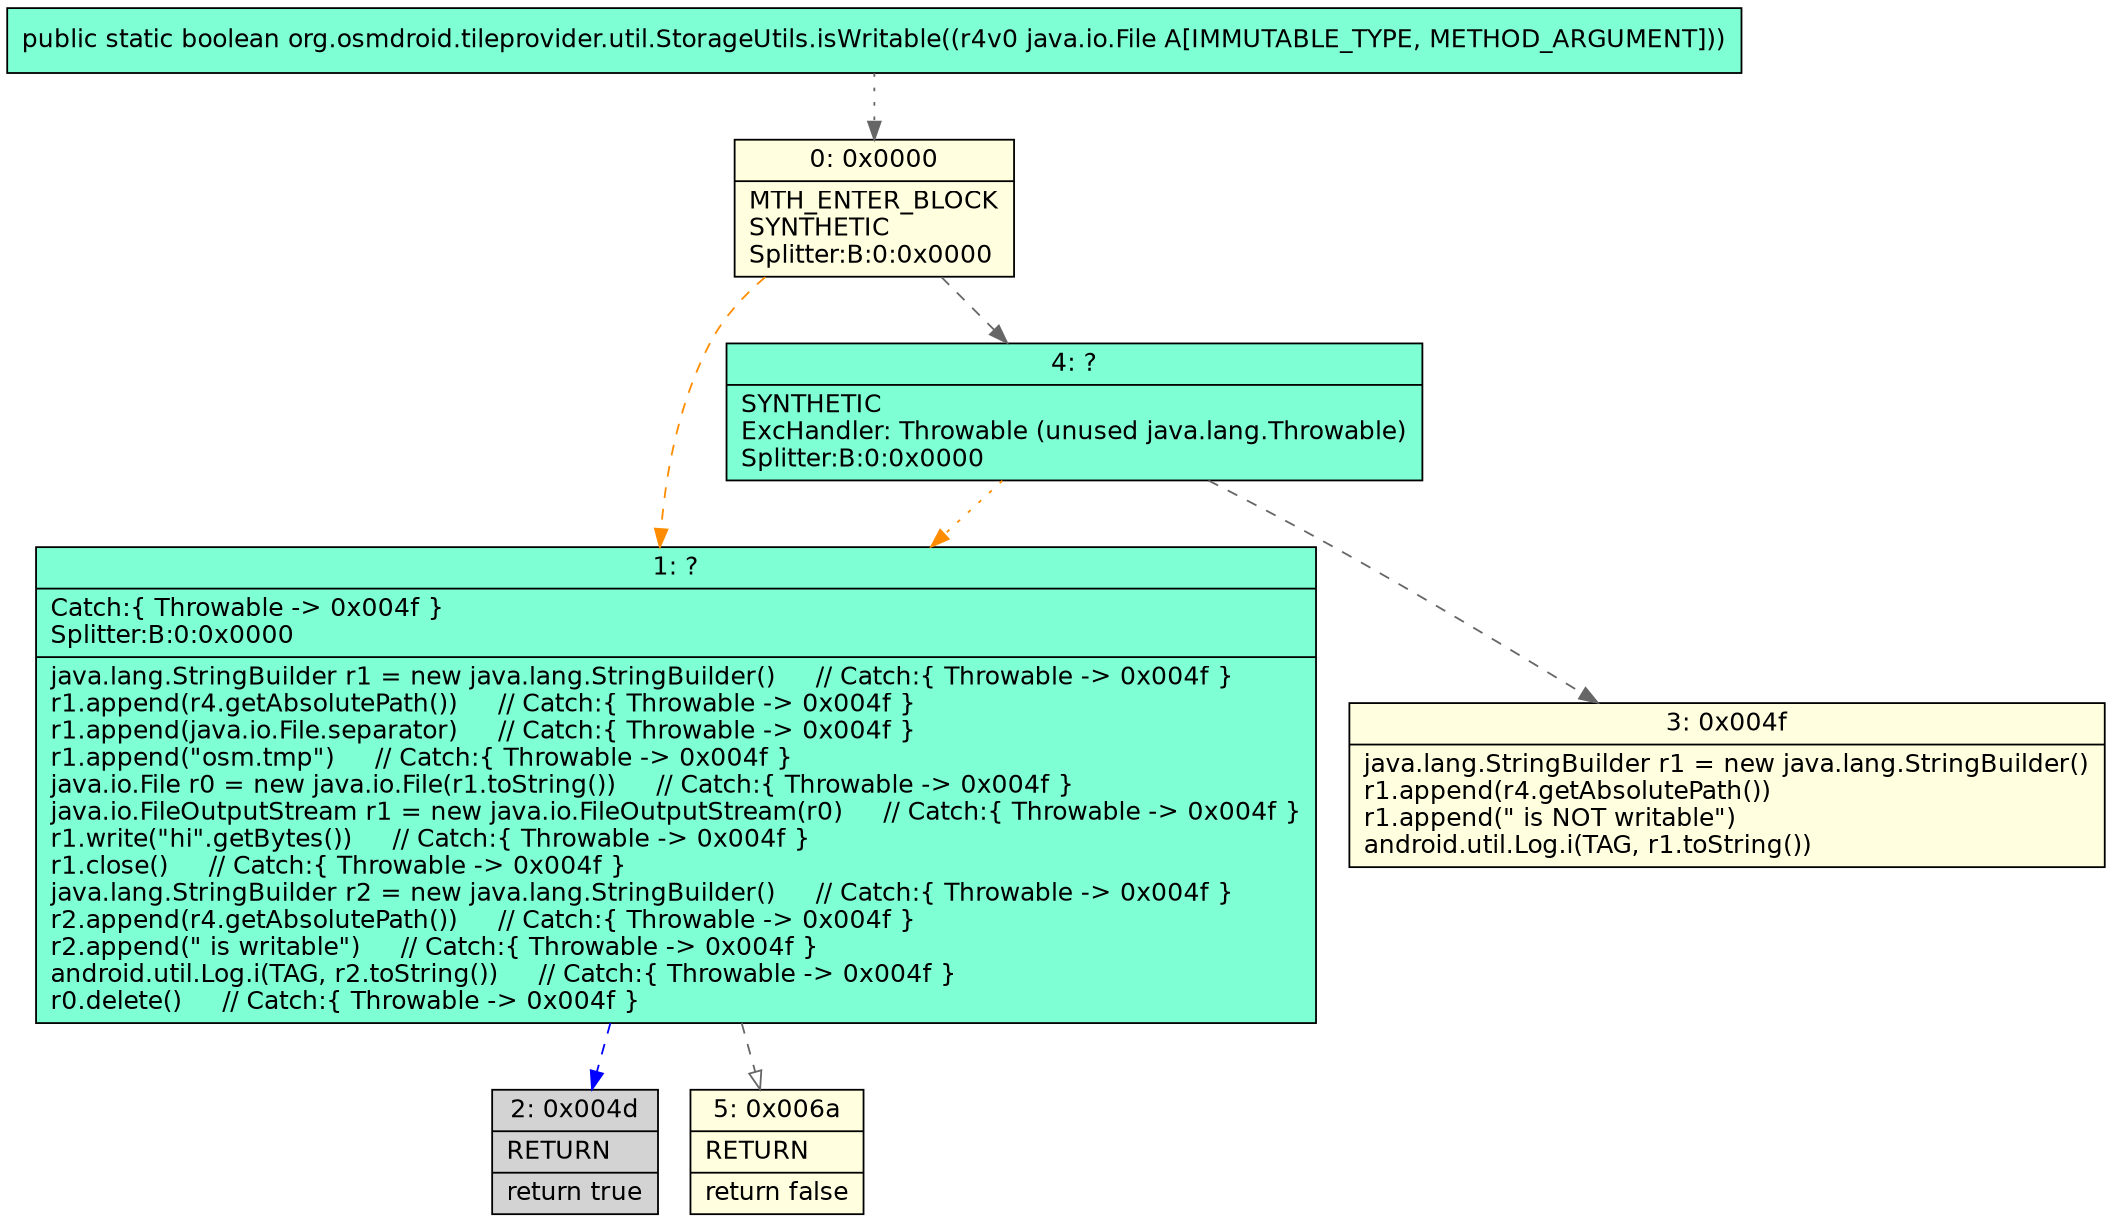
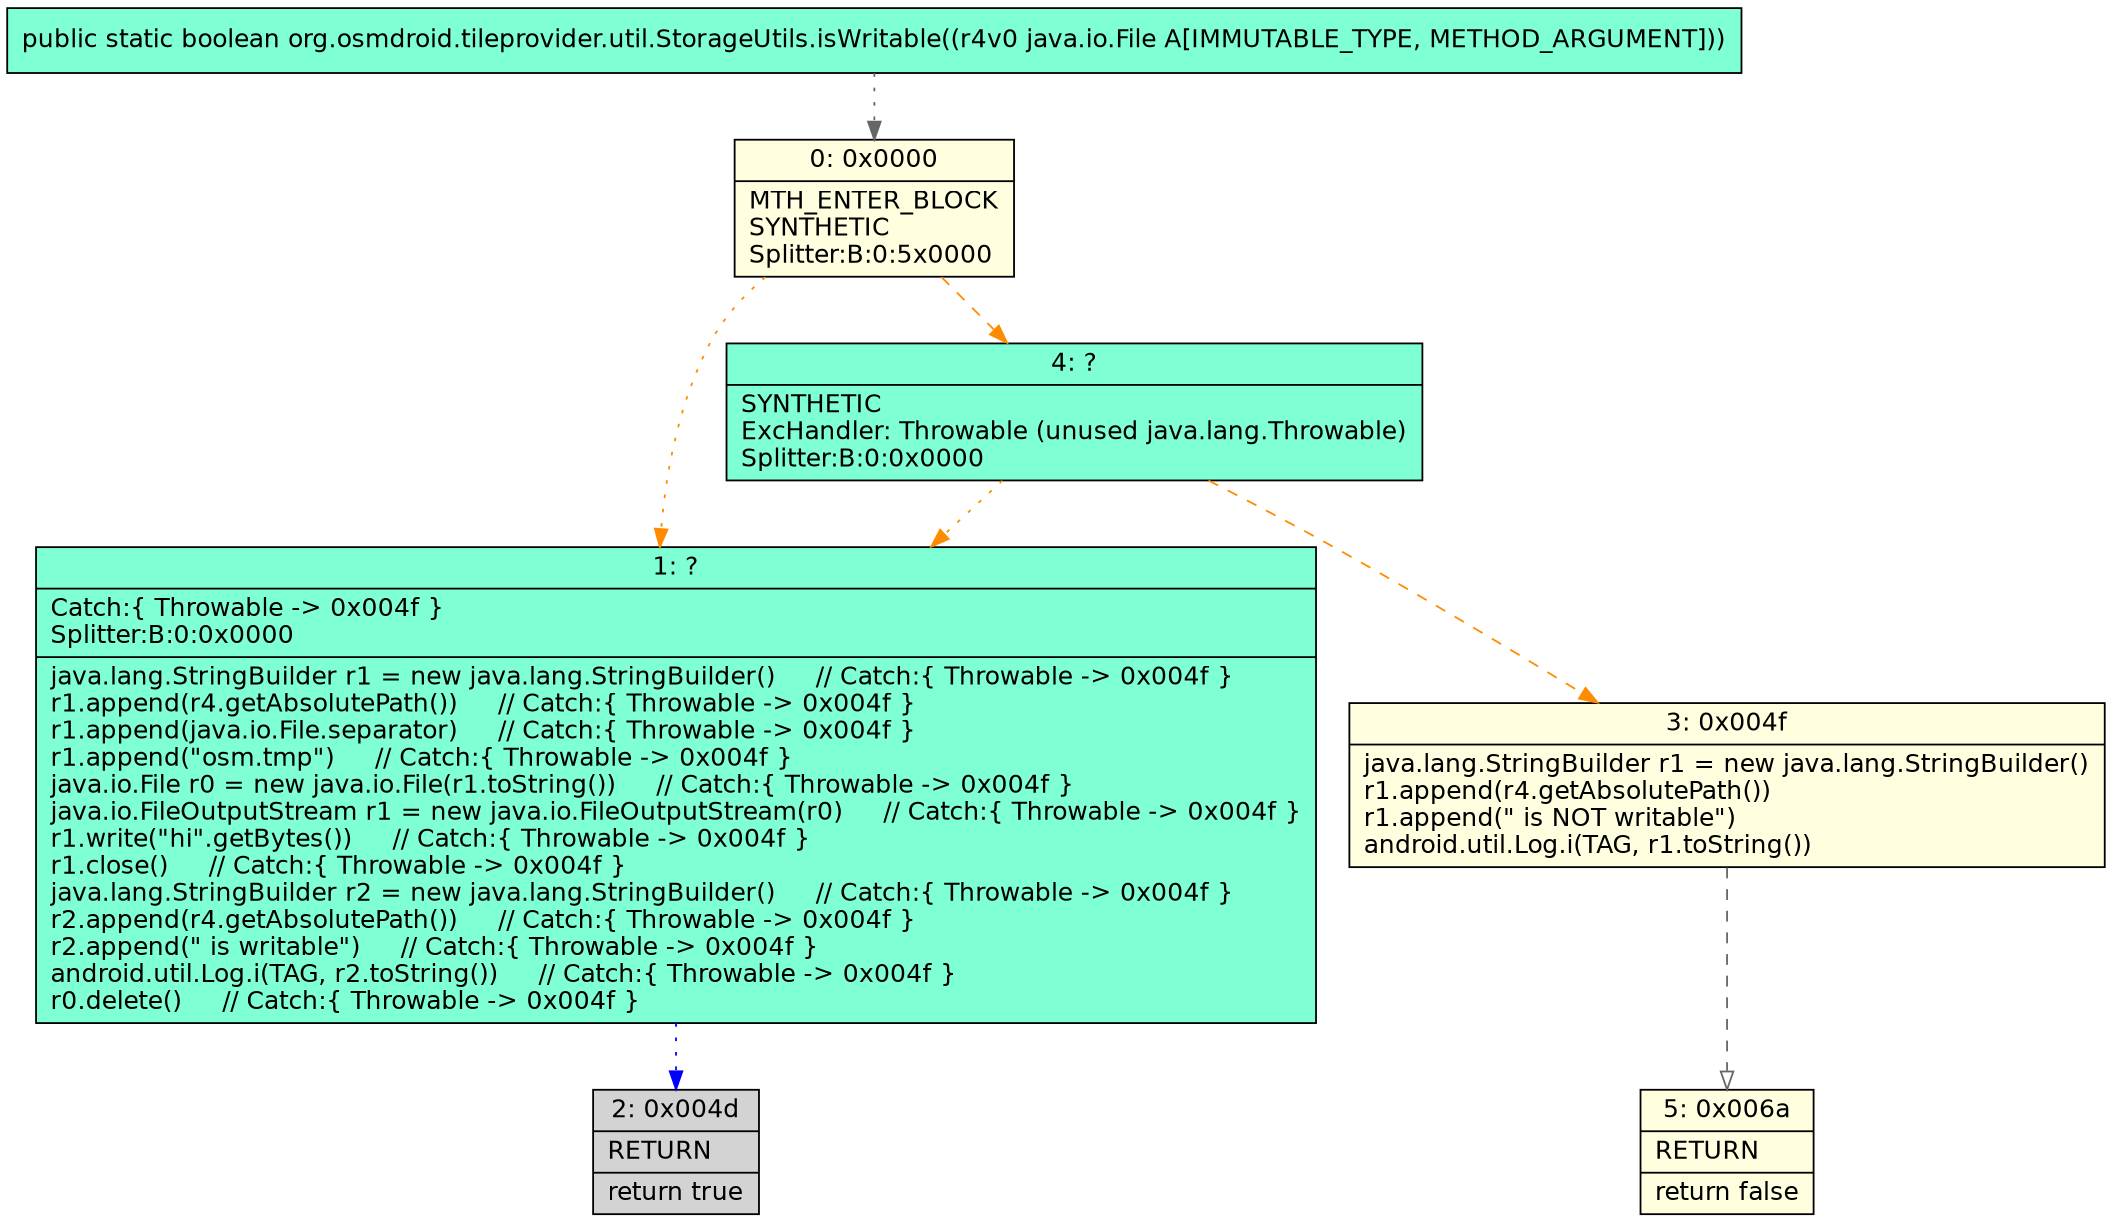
  digraph {
    fontname="DejaVu Sans"
    node [fillcolor=lightyellow fontname="DejaVu Sans" shape=record style=filled]
    edge [arrowhead=normal color=darkorange fontname="DejaVu Sans" style=dashed]
-   n1 [label="{0\:\ 0x0000|MTH_ENTER_BLOCK\lSYNTHETIC\lSplitter:B:0:0x0000\l}"]
+   n1 [label="{0\:\ 0x0000|MTH_ENTER_BLOCK\lSYNTHETIC\lSplitter:B:0:5x0000\l}"]
    n2 [fillcolor=aquamarine label="{1\:\ ?|Catch:\{ Throwable \-\> 0x004f \}\lSplitter:B:0:0x0000\l|java.lang.StringBuilder r1 = new java.lang.StringBuilder()     \/\/ Catch:\{ Throwable \-\> 0x004f \}\lr1.append(r4.getAbsolutePath())     \/\/ Catch:\{ Throwable \-\> 0x004f \}\lr1.append(java.io.File.separator)     \/\/ Catch:\{ Throwable \-\> 0x004f \}\lr1.append(\"osm.tmp\")     \/\/ Catch:\{ Throwable \-\> 0x004f \}\ljava.io.File r0 = new java.io.File(r1.toString())     \/\/ Catch:\{ Throwable \-\> 0x004f \}\ljava.io.FileOutputStream r1 = new java.io.FileOutputStream(r0)     \/\/ Catch:\{ Throwable \-\> 0x004f \}\lr1.write(\"hi\".getBytes())     \/\/ Catch:\{ Throwable \-\> 0x004f \}\lr1.close()     \/\/ Catch:\{ Throwable \-\> 0x004f \}\ljava.lang.StringBuilder r2 = new java.lang.StringBuilder()     \/\/ Catch:\{ Throwable \-\> 0x004f \}\lr2.append(r4.getAbsolutePath())     \/\/ Catch:\{ Throwable \-\> 0x004f \}\lr2.append(\" is writable\")     \/\/ Catch:\{ Throwable \-\> 0x004f \}\landroid.util.Log.i(TAG, r2.toString())     \/\/ Catch:\{ Throwable \-\> 0x004f \}\lr0.delete()     \/\/ Catch:\{ Throwable \-\> 0x004f \}\l}"]
    n3 [fillcolor=aquamarine label="{4\:\ ?|SYNTHETIC\lExcHandler: Throwable (unused java.lang.Throwable)\lSplitter:B:0:0x0000\l}"]
    n4 [fillcolor=lightgrey label="{2\:\ 0x004d|RETURN\l|return true\l}"]
    n5 [label="{3\:\ 0x004f|java.lang.StringBuilder r1 = new java.lang.StringBuilder()\lr1.append(r4.getAbsolutePath())\lr1.append(\" is NOT writable\")\landroid.util.Log.i(TAG, r1.toString())\l}"]
    n6 [label="{5\:\ 0x006a|RETURN\l|return false\l}"]
    n7 [fillcolor=aquamarine label="{public static boolean org.osmdroid.tileprovider.util.StorageUtils.isWritable((r4v0 java.io.File A[IMMUTABLE_TYPE, METHOD_ARGUMENT])) }"]
-   n1 -> n2
-   n1 -> n3 [color=gray40]
-   n2 -> n4 [color=blue]
+   n1 -> n2 [style=dotted]
+   n1 -> n3
+   n2 -> n4 [color=blue style=dotted]
    n3 -> n2 [style=dotted]
-   n3 -> n5 [color=gray40]
-   n2 -> n6 [arrowhead=onormal color=gray40]
+   n3 -> n5
+   n5 -> n6 [arrowhead=onormal color=gray40]
    n7 -> n1 [color=gray40 style=dotted]
  }
